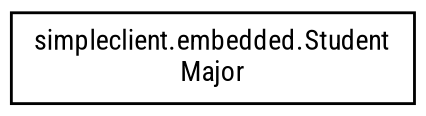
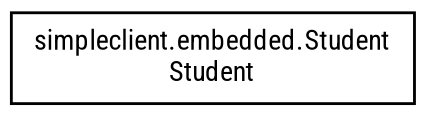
  digraph {
    rankdir=TB
    fontname="Roboto Condensed"
-   n1 [color=black fillcolor=white fontname="Roboto Condensed" fontsize=10 height=0.2 label="simpleclient.embedded.Student\lMajor" shape=record style=filled width=0.4]
+   n1 [color=black fillcolor=white fontname="Roboto Condensed" fontsize=10 height=0.2 label="simpleclient.embedded.Student\lStudent" shape=record style=filled width=0.4]
  }
